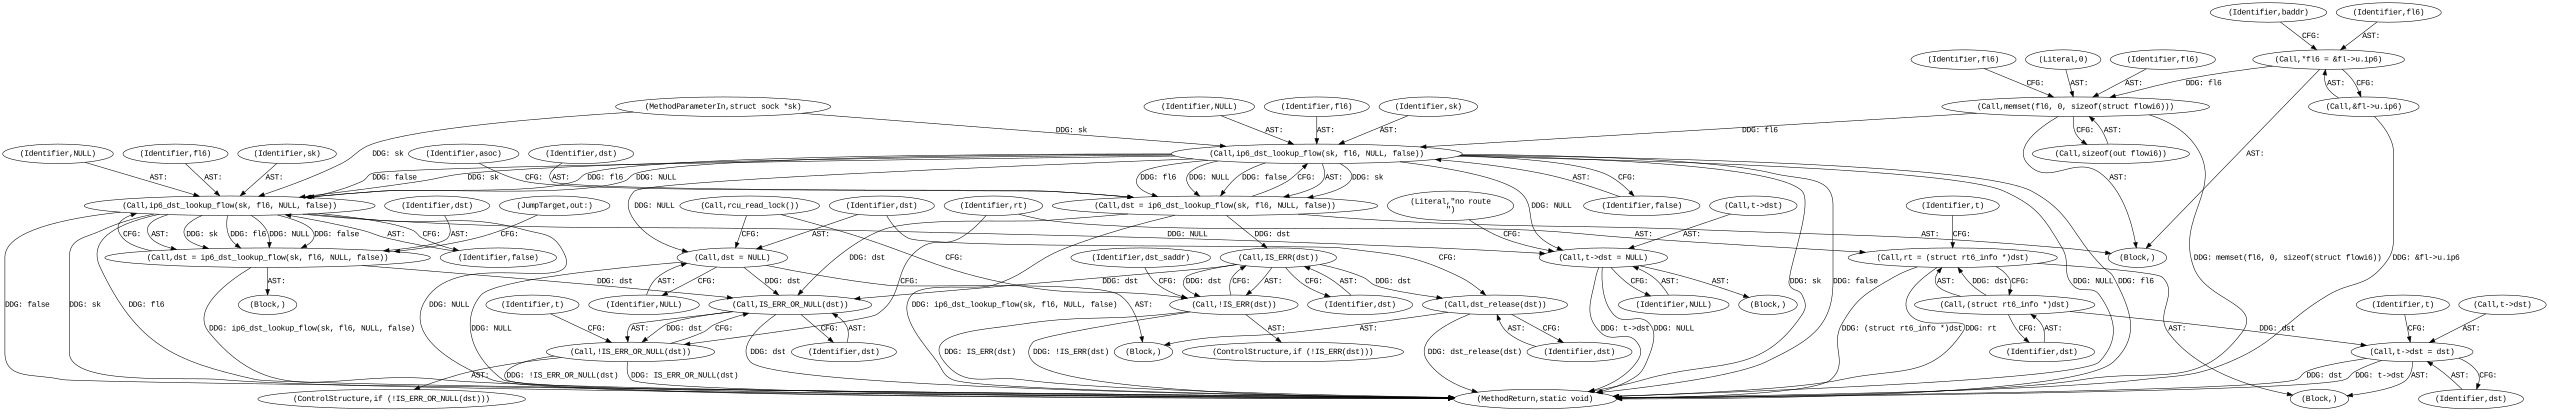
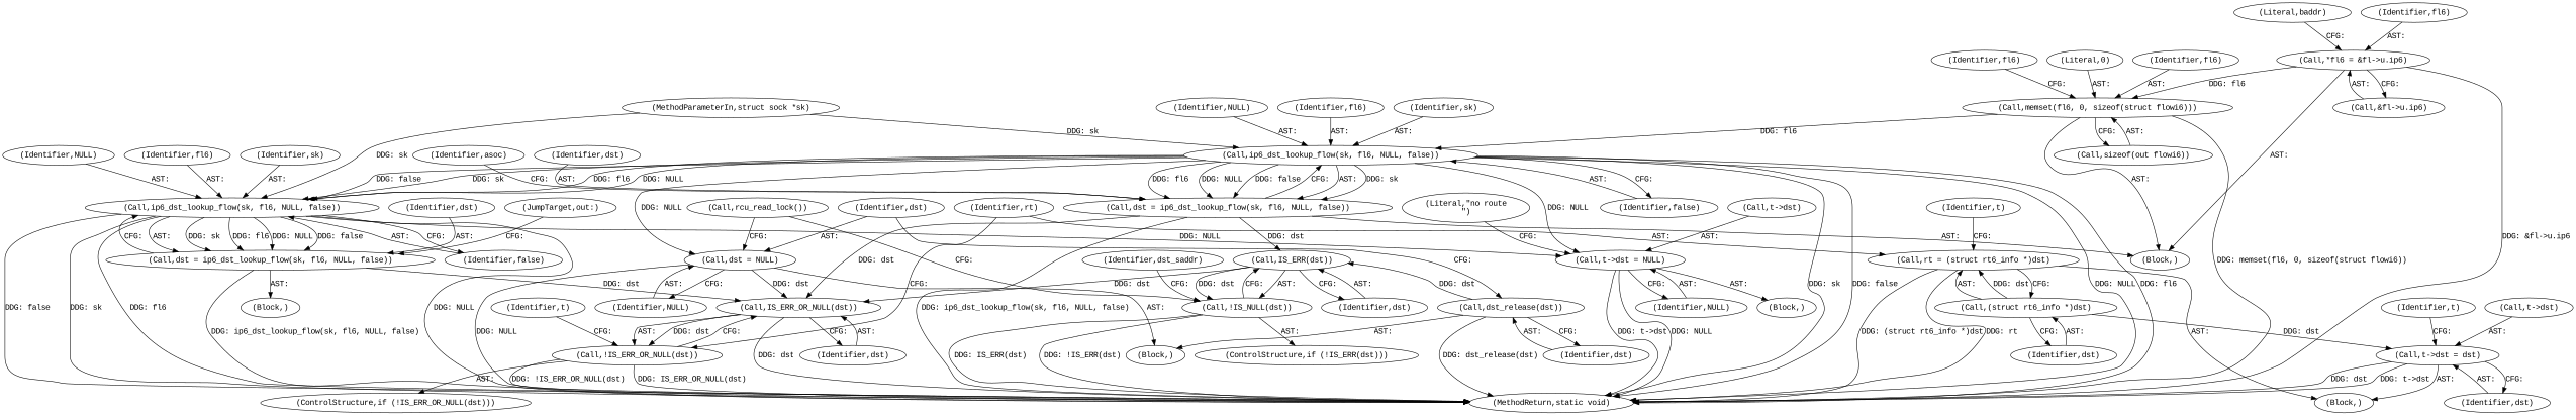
  digraph {
    fontname="Liberation Mono"
    node [fontname="Liberation Mono"]
    edge [fontname="Liberation Mono"]
    n1 [label="(Call,memset(fl6, 0, sizeof(struct flowi6)))"]
    n2 [label="(Call,ip6_dst_lookup_flow(sk, fl6, NULL, false))"]
    n3 [label="(MethodReturn,static void)"]
    n4 [label="(Block,)"]
    n5 [label="(Call,sizeof(out flowi6))"]
    n6 [label="(Call,dst = ip6_dst_lookup_flow(sk, fl6, NULL, false))"]
    n7 [label="(Call,dst = NULL)"]
    n8 [label="(Call,ip6_dst_lookup_flow(sk, fl6, NULL, false))"]
    n9 [label="(Call,t->dst = NULL)"]
    n10 [label="(Identifier,false)"]
    n11 [label="(Call,*fl6 = &fl->u.ip6)"]
    n12 [label="(Call,&fl->u.ip6)"]
    n13 [label="(Call,IS_ERR(dst))"]
    n14 [label="(Call,IS_ERR_OR_NULL(dst))"]
    n15 [label="(Block,)"]
    n16 [label="(Identifier,NULL)"]
    n17 [label="(Call,dst = ip6_dst_lookup_flow(sk, fl6, NULL, false))"]
    n18 [label="(Identifier,false)"]
    n19 [label="(Identifier,NULL)"]
    n20 [label="(Block,)"]
-   n21 [label="(Call,!IS_ERR(dst))"]
+   n21 [label="(Call,!IS_NULL(dst))"]
    n22 [label="(Call,dst_release(dst))"]
    n23 [label="(Identifier,dst)"]
    n24 [label="(Call,!IS_ERR_OR_NULL(dst))"]
    n25 [label="(Identifier,dst)"]
    n26 [label="(ControlStructure,if (!IS_ERR(dst)))"]
    n27 [label="(Identifier,dst)"]
    n28 [label="(ControlStructure,if (!IS_ERR_OR_NULL(dst)))"]
    n29 [label="(Call,(struct rt6_info *)dst)"]
    n30 [label="(Call,rt = (struct rt6_info *)dst)"]
    n31 [label="(Call,t->dst = dst)"]
    n32 [label="(Identifier,dst)"]
    n33 [label="(Block,)"]
    n34 [label="(Identifier,dst)"]
    n35 [label="(Block,)"]
    n36 [label="(Identifier,asoc)"]
    n37 [label="(Identifier,dst)"]
    n38 [label="(Identifier,dst)"]
    n39 [label="(Identifier,NULL)"]
    n40 [label="(Identifier,dst)"]
    n41 [label="(Identifier,rt)"]
    n42 [label="(Call,t->dst)"]
    n43 [label="(Identifier,fl6)"]
    n44 [label="(Identifier,t)"]
-   n45 [label="(Identifier,baddr)"]
+   n45 [label="(Literal,baddr)"]
    n46 [label="(Identifier,fl6)"]
    n47 [label="(Call,t->dst)"]
    n48 [label="(Identifier,fl6)"]
    n49 [label="(JumpTarget,out:)"]
    n50 [label="(Identifier,t)"]
    n51 [label="(Identifier,sk)"]
    n52 [label="(Identifier,sk)"]
    n53 [label="(Identifier,fl6)"]
    n54 [label="(Identifier,t)"]
    n55 [label="(MethodParameterIn,struct sock *sk)"]
    n56 [label="(Literal,0)"]
    n57 [label="(Call,rcu_read_lock())"]
    n58 [label="(Identifier,NULL)"]
    n59 [label="(Literal,\"no route\n\")"]
    n60 [label="(Identifier,dst_saddr)"]
    n61 [label="(Identifier,fl6)"]
    n1 -> n2 [label="DDG: fl6"]
    n1 -> n3 [label="DDG: memset(fl6, 0, sizeof(struct flowi6))"]
    n1 -> n4 [label="AST: "]
    n1 -> n5 [label="CFG: "]
    n2 -> n3 [label="DDG: sk"]
    n2 -> n3 [label="DDG: false"]
    n2 -> n3 [label="DDG: NULL"]
    n2 -> n3 [label="DDG: fl6"]
    n2 -> n6 [label="AST: "]
    n2 -> n6 [label="DDG: sk"]
    n2 -> n6 [label="DDG: fl6"]
    n2 -> n6 [label="DDG: NULL"]
    n2 -> n6 [label="DDG: false"]
    n2 -> n7 [label="DDG: NULL"]
    n2 -> n8 [label="DDG: sk"]
    n2 -> n8 [label="DDG: fl6"]
    n2 -> n8 [label="DDG: NULL"]
    n2 -> n8 [label="DDG: false"]
    n2 -> n9 [label="DDG: NULL"]
    n2 -> n10 [label="CFG: "]
    n5 -> n1 [label="AST: "]
    n6 -> n2 [label="CFG: "]
    n6 -> n3 [label="DDG: ip6_dst_lookup_flow(sk, fl6, NULL, false)"]
    n6 -> n4 [label="AST: "]
    n6 -> n13 [label="DDG: dst"]
    n6 -> n14 [label="DDG: dst"]
    n7 -> n3 [label="DDG: NULL"]
    n7 -> n14 [label="DDG: dst"]
    n7 -> n15 [label="AST: "]
    n7 -> n16 [label="CFG: "]
    n8 -> n3 [label="DDG: fl6"]
    n8 -> n3 [label="DDG: NULL"]
    n8 -> n3 [label="DDG: false"]
    n8 -> n3 [label="DDG: sk"]
    n8 -> n9 [label="DDG: NULL"]
    n8 -> n17 [label="AST: "]
    n8 -> n17 [label="DDG: sk"]
    n8 -> n17 [label="DDG: fl6"]
    n8 -> n17 [label="DDG: NULL"]
    n8 -> n17 [label="DDG: false"]
    n8 -> n18 [label="CFG: "]
    n9 -> n3 [label="DDG: t->dst"]
    n9 -> n3 [label="DDG: NULL"]
    n9 -> n19 [label="CFG: "]
    n9 -> n20 [label="AST: "]
    n10 -> n2 [label="AST: "]
    n11 -> n1 [label="DDG: fl6"]
-   n12 -> n3 [label="DDG: &fl->u.ip6"]
+   n11 -> n3 [label="DDG: &fl->u.ip6"]
    n11 -> n4 [label="AST: "]
    n11 -> n12 [label="CFG: "]
    n12 -> n11 [label="AST: "]
    n13 -> n14 [label="DDG: dst"]
    n13 -> n21 [label="AST: "]
    n13 -> n21 [label="DDG: dst"]
-   n13 -> n22 [label="DDG: dst"]
+   n22 -> n13 [label="DDG: dst"]
    n13 -> n23 [label="CFG: "]
    n14 -> n3 [label="DDG: dst"]
    n14 -> n24 [label="AST: "]
    n14 -> n24 [label="DDG: dst"]
    n14 -> n25 [label="CFG: "]
    n16 -> n7 [label="AST: "]
    n17 -> n3 [label="DDG: ip6_dst_lookup_flow(sk, fl6, NULL, false)"]
    n17 -> n8 [label="CFG: "]
    n17 -> n14 [label="DDG: dst"]
    n17 -> n35 [label="AST: "]
    n18 -> n8 [label="AST: "]
    n19 -> n9 [label="AST: "]
    n21 -> n3 [label="DDG: IS_ERR(dst)"]
    n21 -> n3 [label="DDG: !IS_ERR(dst)"]
    n21 -> n13 [label="CFG: "]
    n21 -> n26 [label="AST: "]
    n22 -> n3 [label="DDG: dst_release(dst)"]
    n22 -> n15 [label="AST: "]
    n22 -> n27 [label="CFG: "]
    n23 -> n13 [label="AST: "]
    n24 -> n3 [label="DDG: !IS_ERR_OR_NULL(dst)"]
    n24 -> n3 [label="DDG: IS_ERR_OR_NULL(dst)"]
    n24 -> n14 [label="CFG: "]
    n24 -> n28 [label="AST: "]
    n25 -> n14 [label="AST: "]
    n27 -> n22 [label="AST: "]
    n29 -> n30 [label="AST: "]
    n29 -> n30 [label="DDG: dst"]
    n29 -> n31 [label="DDG: dst"]
    n29 -> n32 [label="CFG: "]
    n30 -> n3 [label="DDG: (struct rt6_info *)dst"]
    n30 -> n3 [label="DDG: rt"]
    n30 -> n29 [label="CFG: "]
    n30 -> n33 [label="AST: "]
    n31 -> n3 [label="DDG: t->dst"]
    n31 -> n3 [label="DDG: dst"]
    n31 -> n33 [label="AST: "]
    n31 -> n34 [label="CFG: "]
    n32 -> n29 [label="AST: "]
    n34 -> n31 [label="AST: "]
    n36 -> n6 [label="CFG: "]
    n37 -> n6 [label="AST: "]
    n38 -> n7 [label="AST: "]
    n38 -> n22 [label="CFG: "]
    n39 -> n8 [label="AST: "]
    n40 -> n17 [label="AST: "]
    n41 -> n24 [label="CFG: "]
    n41 -> n30 [label="AST: "]
    n42 -> n9 [label="AST: "]
    n43 -> n1 [label="CFG: "]
    n44 -> n24 [label="CFG: "]
    n45 -> n11 [label="CFG: "]
    n46 -> n2 [label="AST: "]
    n47 -> n31 [label="AST: "]
    n48 -> n8 [label="AST: "]
    n49 -> n17 [label="CFG: "]
    n50 -> n31 [label="CFG: "]
    n51 -> n8 [label="AST: "]
    n52 -> n2 [label="AST: "]
    n53 -> n11 [label="AST: "]
    n54 -> n30 [label="CFG: "]
    n55 -> n2 [label="DDG: sk"]
    n55 -> n8 [label="DDG: sk"]
    n56 -> n1 [label="AST: "]
    n57 -> n7 [label="CFG: "]
    n57 -> n21 [label="CFG: "]
    n58 -> n2 [label="AST: "]
    n59 -> n9 [label="CFG: "]
    n60 -> n21 [label="CFG: "]
    n61 -> n1 [label="AST: "]
  }
